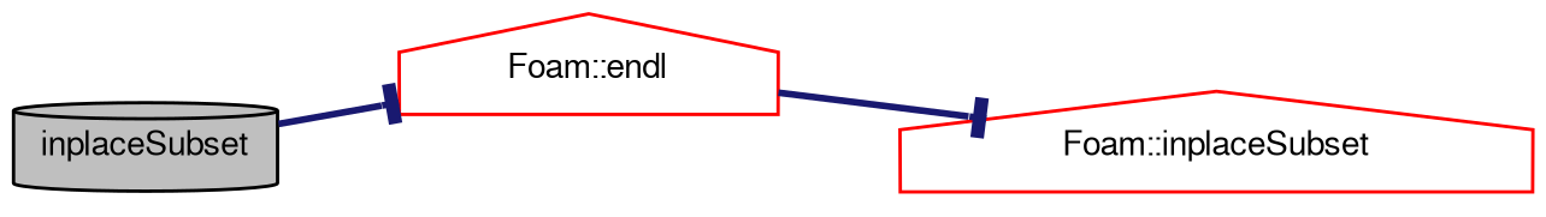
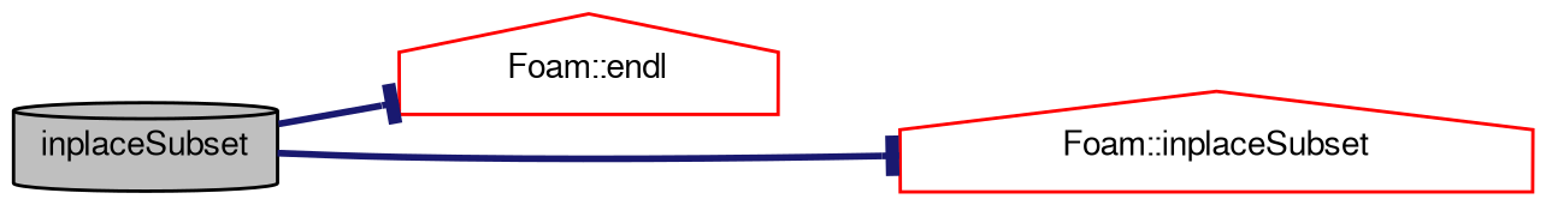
  digraph {
    rankdir=LR
    node [color=red fontname=FreeSans fontsize=10 shape=house]
    edge [arrowhead=tee color=midnightblue fontname=FreeSans fontsize=10 labelfontname=FreeSans labelfontsize=10 style=bold]
    n1 [color=black fillcolor=grey75 fontcolor=black height=0.2 label=inplaceSubset shape=cylinder style=filled width=0.4]
    n2 [height=0.2 label="Foam::endl" width=0.4]
    n3 [height=0.2 label="Foam::inplaceSubset" width=0.4]
    n1 -> n2
-   n2 -> n3
+   n1 -> n3
  }
